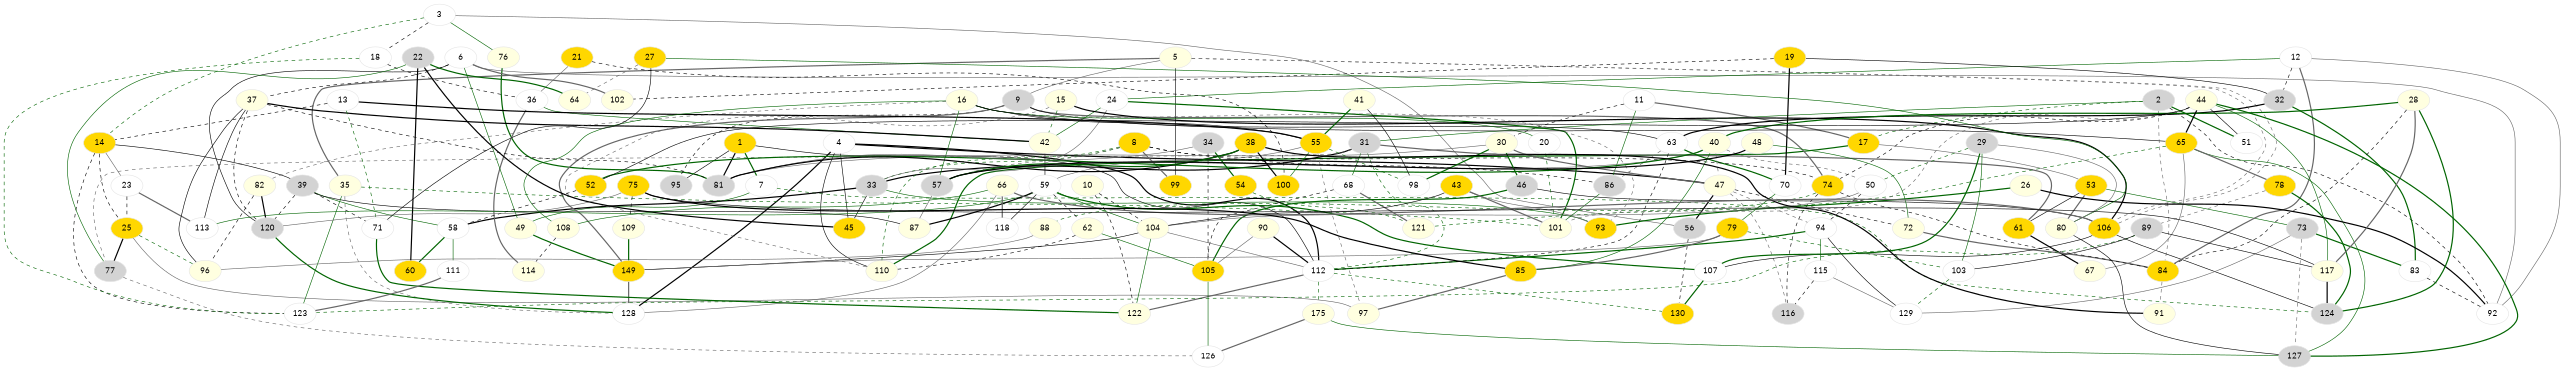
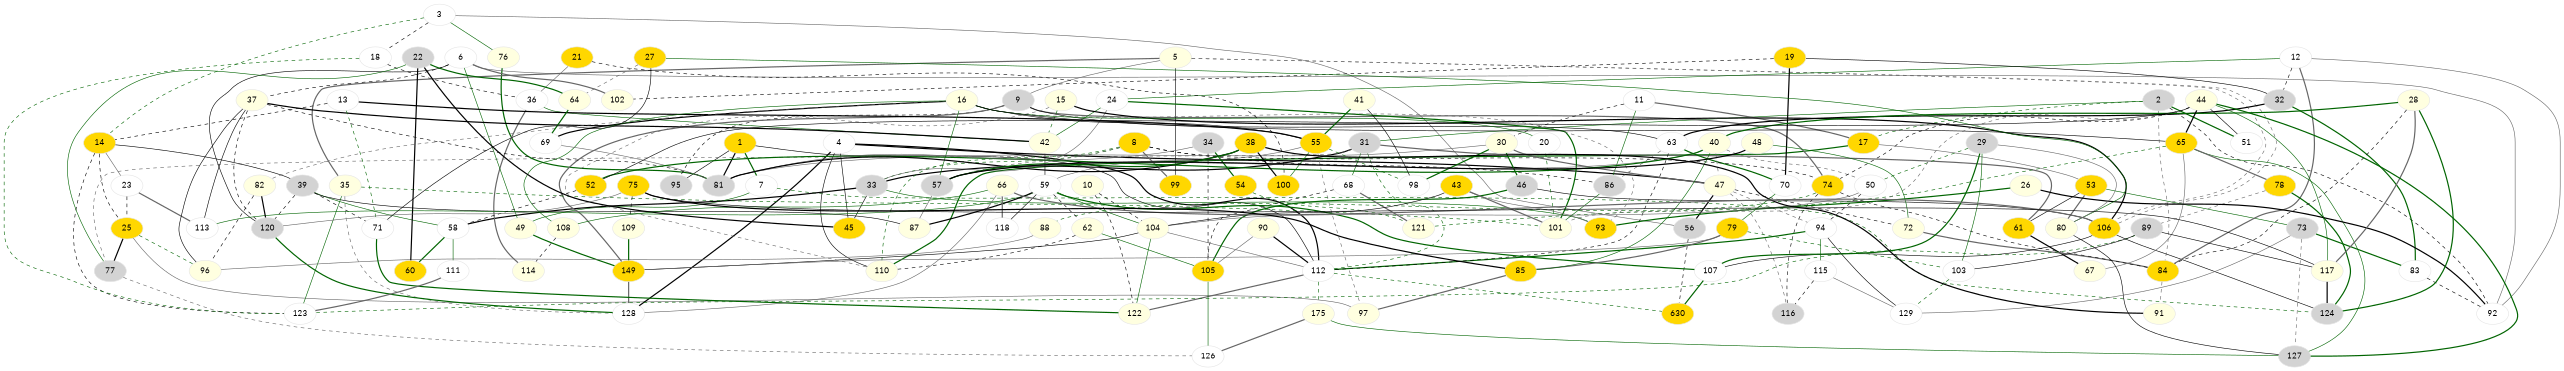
  graph {
    fontname=Lato
    node [color=gray90 fillcolor=lightyellow fontname=Lato style=filled]
    edge [color=black fontname=Lato style=solid]
    1 [fillcolor=gold]
    7 [fillcolor=white]
    81 [fillcolor=lightgrey]
    95 [fillcolor=lightgrey]
    112 [fillcolor=white]
    49
    124 [fillcolor=lightgrey]
    122
-   130 [fillcolor=gold]
+   130 [fillcolor=gold label=630]
    n10 [label=175]
    2 [fillcolor=lightgrey]
    17 [fillcolor=gold]
    31 [fillcolor=lightgrey]
    51 [fillcolor=white]
    84 [fillcolor=gold]
    92 [fillcolor=white]
    110
    53 [fillcolor=gold]
    33 [fillcolor=lightgrey]
    77 [fillcolor=lightgrey]
    61 [fillcolor=gold]
    68 [fillcolor=white]
    91
    3 [fillcolor=white]
    14 [fillcolor=gold]
    18 [fillcolor=white]
    56 [fillcolor=lightgrey]
    76
    23 [fillcolor=white]
    25 [fillcolor=gold]
    39 [fillcolor=lightgrey]
    123 [fillcolor=white]
    36 [fillcolor=white]
    4 [fillcolor=white]
    45 [fillcolor=gold]
    47
    128 [fillcolor=white]
    72
    94 [fillcolor=white]
    116 [fillcolor=lightgrey]
    9 [fillcolor=lightgrey]
    5
    35
    99 [fillcolor=gold]
    106 [fillcolor=gold]
    74 [fillcolor=gold]
    63 [fillcolor=white]
    n48 [fillcolor=gold label=149]
    101
    107 [fillcolor=white]
    6 [fillcolor=white]
    37
    102
    120 [fillcolor=lightgrey]
    42
    113 [fillcolor=white]
    96
    8 [fillcolor=gold]
    57 [fillcolor=lightgrey]
    86 [fillcolor=lightgrey]
    93 [fillcolor=gold]
    58 [fillcolor=white]
    87
    88
    70 [fillcolor=white]
    10
    104
    11 [fillcolor=white]
    30
    46 [fillcolor=lightgrey]
    98 [fillcolor=white]
    12 [fillcolor=white]
    24 [fillcolor=white]
    32 [fillcolor=lightgrey]
    83 [fillcolor=white]
    13 [fillcolor=white]
    55 [fillcolor=gold]
    71 [fillcolor=white]
    100 [fillcolor=gold]
    97
    59 [fillcolor=white]
    15
    16
    20 [fillcolor=white]
    65 [fillcolor=gold]
+   69 [fillcolor=white]
    82
    108
    127 [fillcolor=lightgrey]
    121
    67
    78 [fillcolor=gold]
    114
    80
    73 [fillcolor=lightgrey]
    19 [fillcolor=gold]
    79 [fillcolor=gold]
    21 [fillcolor=gold]
    22 [fillcolor=lightgrey]
    60 [fillcolor=gold]
    64
    126 [fillcolor=white]
    26
    27 [fillcolor=gold]
    28
    40
    117
    50 [fillcolor=white]
    52 [fillcolor=gold]
    85 [fillcolor=gold]
    29 [fillcolor=lightgrey]
    103 [fillcolor=white]
    129 [fillcolor=white]
    105 [fillcolor=gold]
    111 [fillcolor=white]
    34 [fillcolor=lightgrey]
    54 [fillcolor=gold]
    38 [fillcolor=gold]
    41
    62
    118 [fillcolor=white]
    43 [fillcolor=gold]
    44
    115 [fillcolor=white]
    48
    89 [fillcolor=lightgrey]
    66
    75 [fillcolor=gold]
    109
    90
    1 -- 7 [color=darkgreen style=bold]
    1 -- 81 [style=bold]
    1 -- 95
    1 -- 112
    7 -- 49 [color=darkgreen]
    7 -- 124 [color=darkgreen style=dashed]
    112 -- 122 [color=gray40 style=bold]
    112 -- 130 [color=darkgreen style=dashed]
    112 -- n10 [color=darkgreen style=dashed]
    49 -- n48 [color=darkgreen style=bold]
    n10 -- 127 [color=darkgreen]
    n10 -- 126 [color=gray40 style=bold]
    2 -- 17 [color=darkgreen style=dashed]
    2 -- 31 [color=darkgreen]
    2 -- 51 [color=darkgreen style=bold]
    2 -- 84 [color=gray40 style=dashed]
    2 -- 92 [style=dashed]
    17 -- 110 [color=darkgreen style=bold]
    17 -- 53 [color=gray40]
    31 -- 112 [color=darkgreen style=dashed]
    31 -- 33 [style=bold]
    31 -- 77 [color=gray40 style=dashed]
    31 -- 61 [color=gray40 style=bold]
    31 -- 68 [color=darkgreen]
    84 -- 91 [color=gray40 style=dashed]
    53 -- 61
    53 -- 80 [color=gray40 style=bold]
    53 -- 73 [color=darkgreen]
    33 -- 45
    33 -- 93 [color=darkgreen]
    33 -- 58 [style=bold]
    77 -- 126 [color=gray40 style=dashed]
    61 -- 67 [style=bold]
    68 -- 121 [color=gray40 style=bold]
    68 -- 105 [style=dashed]
    3 -- 14 [color=darkgreen style=dashed]
    3 -- 18 [style=dashed]
    3 -- 56 [color=gray40]
    3 -- 76 [color=darkgreen]
    14 -- 23 [color=gray40]
    14 -- 25 [style=dashed]
    14 -- 39
    14 -- 123 [style=dashed]
    18 -- 123 [color=darkgreen style=dashed]
    18 -- 36 [style=dashed]
    56 -- 130 [style=dashed]
    76 -- 81 [color=darkgreen style=bold]
    23 -- 25 [style=dashed]
    23 -- 113 [color=gray40 style=bold]
    25 -- 77 [style=bold]
    25 -- 96 [color=darkgreen style=dashed]
    25 -- 97 [color=gray40]
    39 -- 120 [style=dashed]
    39 -- 58 [color=darkgreen]
    39 -- 87
    39 -- 71 [style=dashed]
    36 -- 42 [color=darkgreen]
    36 -- 114 [color=gray40 style=bold]
    4 -- 112 [style=bold]
    4 -- 110
    4 -- 45
    4 -- 47 [style=bold]
    4 -- 128 [style=bold]
    47 -- 56 [style=bold]
    47 -- 72 [style=dashed]
    47 -- 94 [color=gray40 style=dashed]
    47 -- 116 [color=gray40 style=dashed]
    72 -- 84 [color=gray40 style=bold]
    94 -- 112 [color=darkgreen style=bold]
    94 -- 129
    94 -- 115 [color=darkgreen]
    9 -- 95 [style=dashed]
    9 -- 74 [color=gray40 style=bold]
    9 -- 63
    9 -- n48 [color=gray40 style=bold]
    5 -- 9 [color=gray40]
    5 -- 35 [color=gray40 style=bold]
    5 -- 99
    5 -- 106 [color=gray40 style=dashed]
    5 -- 106 [color=gray40 style=dashed]
    35 -- 123 [color=darkgreen]
    35 -- 128 [color=gray40 style=dashed]
    35 -- 101 [color=darkgreen style=dashed]
    106 -- 124
    106 -- 107
    74 -- 84 [style=dashed]
    74 -- 116 [style=dashed]
    74 -- 88 [color=darkgreen style=dashed]
    63 -- 112 [style=dashed]
    63 -- 86 [color=gray40 style=dashed]
    63 -- 70 [color=darkgreen style=bold]
    n48 -- 128 [color=gray40 style=bold]
    107 -- 130 [color=darkgreen style=bold]
    6 -- 49 [color=darkgreen]
    6 -- 92 [color=gray40]
    6 -- 37 [style=dashed]
    6 -- 102 [color=gray40 style=bold]
    6 -- 120
    37 -- 81 [style=dashed]
    37 -- 120 [style=dashed]
    37 -- 42 [style=bold]
    37 -- 113
    37 -- 96
    120 -- 128 [color=darkgreen style=bold]
    42 -- 59
    8 -- 110 [color=darkgreen style=dashed]
    8 -- 33 [color=darkgreen style=dashed]
    8 -- 99 [color=gray40 style=bold]
    8 -- 74 [style=dashed]
    8 -- 57 [color=gray40 style=dashed]
    8 -- 86 [style=dashed]
    57 -- 87 [color=gray40]
    86 -- 101 [color=darkgreen]
    58 -- 60 [color=darkgreen style=bold]
    58 -- 111 [color=darkgreen]
    88 -- 96 [color=gray40]
    70 -- 79 [color=darkgreen]
    10 -- 122 [style=dashed]
    10 -- 104 [style=dashed]
    104 -- 112 [color=gray40]
    104 -- 122 [color=darkgreen]
    104 -- n48
    11 -- 17 [color=gray40 style=bold]
    11 -- 86 [color=darkgreen]
    11 -- 30 [style=dashed]
    30 -- 81 [color=gray40]
    30 -- 47 [color=gray40 style=bold]
    30 -- 46 [color=darkgreen style=bold]
    30 -- 98 [color=darkgreen style=bold]
    46 -- 106
    46 -- 105 [color=darkgreen style=bold]
    12 -- 84 [color=gray40 style=bold]
    12 -- 92 [color=gray40]
    12 -- 24 [color=darkgreen]
    12 -- 32 [style=dashed]
    24 -- 33 [color=gray40]
    24 -- 101 [color=darkgreen style=bold]
    24 -- 42 [color=darkgreen]
    32 -- 63 [style=bold]
    32 -- 83 [color=darkgreen style=bold]
    83 -- 92 [style=dashed]
    13 -- 14 [style=dashed]
    13 -- 55 [style=bold]
    13 -- 71 [color=darkgreen style=dashed]
    55 -- 98 [color=darkgreen style=dashed]
    55 -- 100 [color=darkgreen]
    55 -- 97 [color=gray40 style=dashed]
    55 -- 59 [color=gray40]
    71 -- 122 [color=darkgreen style=bold]
    59 -- 107 [color=darkgreen style=bold]
    59 -- 113 [color=darkgreen]
    59 -- 87 [style=bold]
    59 -- 104 [color=darkgreen]
    59 -- 62 [style=dashed]
    59 -- 118
    15 -- 110 [color=gray40 style=dashed]
    15 -- 106 [style=bold]
    15 -- 42 [color=darkgreen style=dashed]
    16 -- 57 [color=darkgreen]
    16 -- 93 [color=gray40 style=dashed]
    16 -- 55
    16 -- 20 [color=darkgreen]
    16 -- 65
+   16 -- 69 [style=bold]
    16 -- 82 [color=gray40 style=dashed]
    16 -- 108 [color=darkgreen]
    20 -- 101 [color=darkgreen style=dashed]
    65 -- 127 [color=darkgreen]
    65 -- 121 [color=darkgreen style=dashed]
    65 -- 67 [color=gray40]
    65 -- 78 [color=gray40 style=bold]
+   69 -- 81 [color=gray40]
    82 -- 120 [style=bold]
    82 -- 96 [style=dashed]
    108 -- 114 [style=dashed]
    78 -- 124 [color=darkgreen style=bold]
    78 -- 89 [color=gray40 style=dashed]
    80 -- 127
    73 -- 83 [color=darkgreen style=bold]
    73 -- 127 [color=gray40 style=dashed]
    73 -- 129 [color=gray40]
    19 -- 102 [style=dashed]
    19 -- 70 [style=bold]
    19 -- 32
    79 -- n48 [color=gray40]
    79 -- 85 [color=gray40 style=bold]
    79 -- 103 [color=darkgreen style=dashed]
    21 -- 36 [color=gray40]
    21 -- 100 [style=dashed]
    22 -- 77 [color=darkgreen]
    22 -- 45 [style=bold]
    22 -- 60 [style=bold]
    22 -- 64 [color=darkgreen style=bold]
+   64 -- 69 [color=darkgreen style=bold]
    26 -- 92 [style=bold]
    26 -- 93 [color=darkgreen style=bold]
    27 -- 71
    27 -- 80 [color=darkgreen]
    27 -- 64 [color=gray40 style=dashed]
    28 -- 124 [color=darkgreen style=bold]
    28 -- 84 [style=dashed]
    28 -- 40 [color=darkgreen style=bold]
    28 -- 117 [color=gray40 style=bold]
    40 -- 47 [color=gray40 style=dashed]
    40 -- 57 [color=gray40]
    40 -- 50 [color=gray40 style=dashed]
    40 -- 52 [color=darkgreen style=bold]
    40 -- 85 [color=darkgreen]
    117 -- 124 [style=bold]
    50 -- 94 [style=dashed]
    50 -- 104 [color=gray40]
    52 -- 58 [style=dashed]
    85 -- 97 [color=gray40 style=bold]
    29 -- 107 [color=darkgreen style=bold]
    29 -- 80 [color=gray40]
    29 -- 50 [color=darkgreen style=dashed]
    29 -- 103 [color=darkgreen]
    103 -- 129 [color=darkgreen style=dashed]
    105 -- 126 [color=darkgreen]
    111 -- 123 [color=gray40 style=bold]
    34 -- 81 [color=gray40]
    34 -- 105 [style=dashed]
    34 -- 54 [color=darkgreen style=bold]
    54 -- 121 [color=darkgreen style=dashed]
    38 -- 81 [style=bold]
    38 -- 91 [style=bold]
    38 -- 57 [color=darkgreen style=bold]
    38 -- 100 [style=bold]
    41 -- 98
    41 -- 55 [color=darkgreen style=bold]
    62 -- 110 [style=dashed]
    62 -- 105 [color=darkgreen]
    43 -- 101 [color=gray40 style=bold]
    43 -- 93 [color=gray40]
    43 -- 104
    44 -- 51
    44 -- 74 [style=dashed]
    44 -- 101 [color=gray40 style=dashed]
    44 -- 65 [style=bold]
    44 -- 127 [color=darkgreen style=bold]
    44 -- 117 [color=darkgreen]
    44 -- 52
    115 -- 116 [style=dashed]
    115 -- 129 [color=gray40]
    48 -- 72 [color=darkgreen]
    48 -- 57 [style=bold]
    89 -- 123 [color=darkgreen style=dashed]
    89 -- 117
    89 -- 103
    66 -- 128 [color=gray40]
    66 -- 106 [color=gray40 style=bold]
    66 -- 108 [color=darkgreen]
    66 -- 118 [color=gray40 style=bold]
    75 -- 120 [color=gray40]
    75 -- 117
    75 -- 85 [style=bold]
    75 -- 109 [style=dashed]
    109 -- n48 [color=darkgreen style=bold]
    90 -- 112 [style=bold]
    90 -- 105 [color=gray40]
  }
